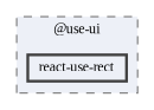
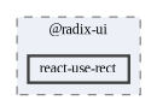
  digraph {
    compound=true
    rankdir=LR
    fontname="Liberation Serif"
    n1 [color=grey25 fillcolor="#edf0f7" fontname="Liberation Serif" fontsize=10 height=0.2 label="react-use-rect" shape=box style="filled,bold" width=0.4]
    subgraph cluster_1 {
      bgcolor="#edf0f7"
      fontsize=10
-     label="@use-ui"
+     label="@radix-ui"
      pencolor=grey50
      style="filled,dashed"
      n1
    }
  }
